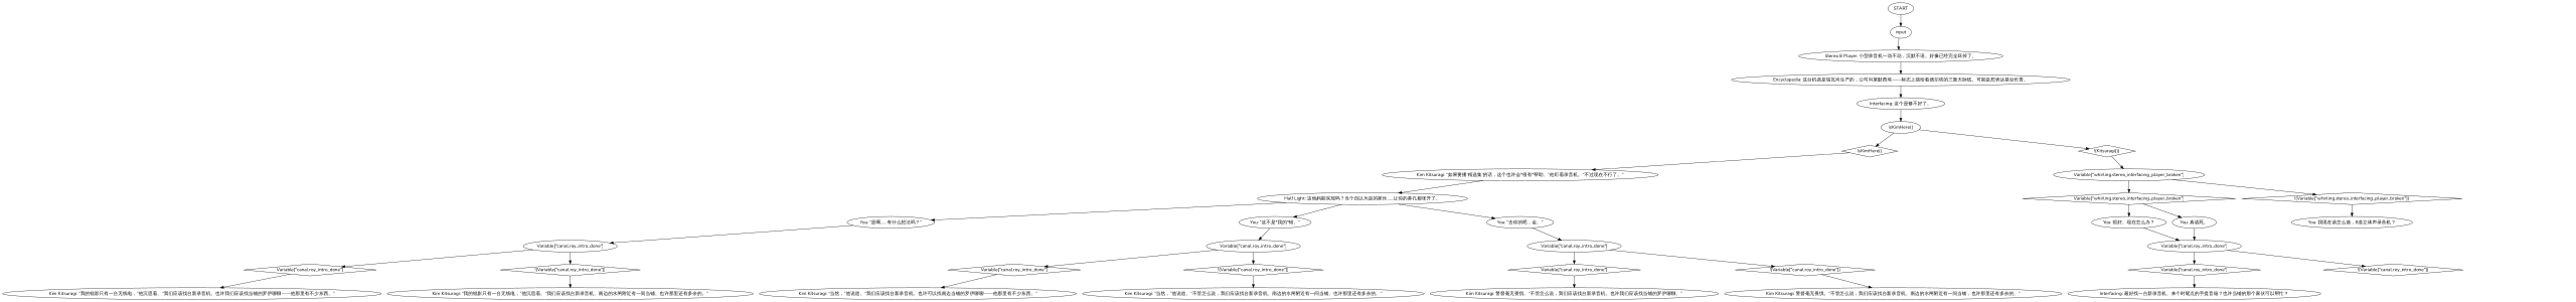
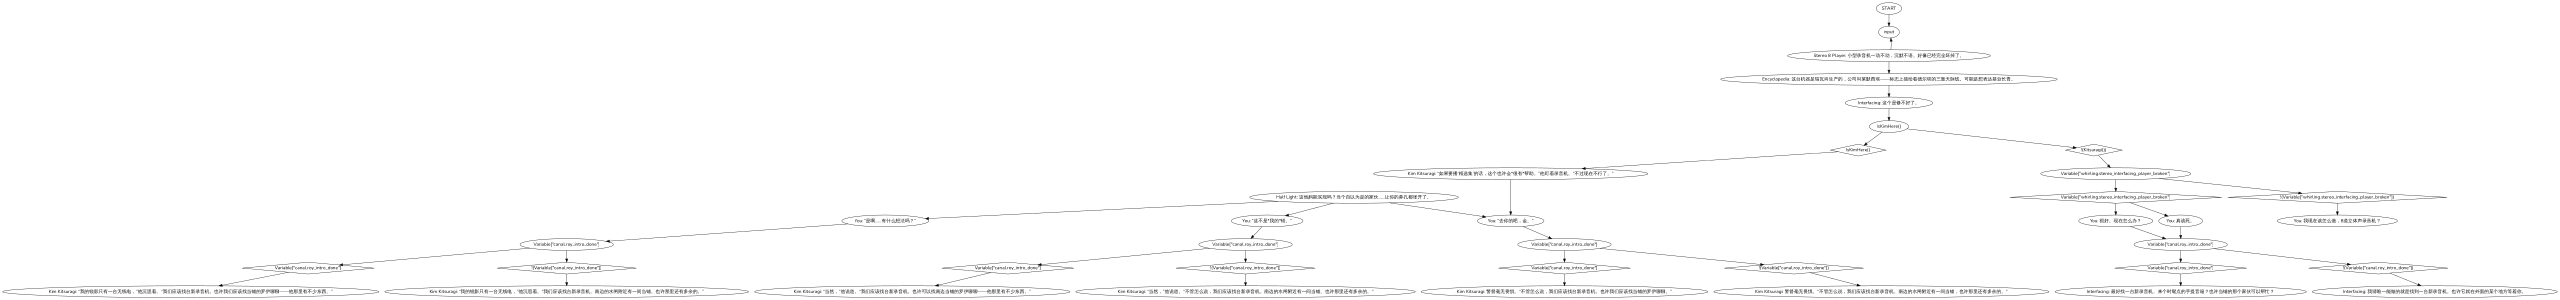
  digraph {
    fontname=Nunito
    node [fontname=Nunito]
    edge [fontname=Nunito]
    n1 [label=START]
    n2 [label=input]
    n3 [label="Stereo 8 Player: 小型录音机一动不动，沉默不语。好像已经完全坏掉了。"]
    n4 [label="Encyclopedia: 这台机器是瑞瓦肖生产的，公司叫莱默西埃——标志上描绘着德尔塔的三重天际线。可能是想表达基业长青。"]
    n5 [label="Kim Kitsuragi: “如果要播‘精选集’的话，这个也许会*很有*帮助。”他盯着录音机。“不过现在不行了。”"]
    n6 [label="Half Light: 这他妈能实现吗？当个自以为是的家伙……让你的鼻孔都张开了。"]
    n7 [label="You: “这不是*我的*错。”"]
    n8 [label="You: “去你的吧，金。”"]
    n9 [label="You: “是啊……有什么想法吗？”"]
    n10 [label="Variable[\"canal.roy_intro_done\"]"]
    n11 [label="Variable[\"canal.roy_intro_done\"]" shape=diamond]
    n12 [label="!(Variable[\"canal.roy_intro_done\"])" shape=diamond]
    n13 [label="Interfacing: 最好找一台新录音机。来个时髦点的手提音箱？也许当铺的那个家伙可以帮忙？"]
+   n14 [label="Interfacing: 我猜唯一能做的就是找到一台新录音机。也许它就在外面的某个地方等着你。"]
    n15 [label="Kim Kitsuragi: 警督毫无畏惧。“不管怎么说，我们应该找台新录音机。也许我们应该找当铺的罗伊聊聊。”"]
    n16 [label="Variable[\"canal.roy_intro_done\"]"]
    n17 [label="Variable[\"canal.roy_intro_done\"]" shape=diamond]
    n18 [label="!(Variable[\"canal.roy_intro_done\"])" shape=diamond]
    n19 [label="Kim Kitsuragi: “我的锐影只有一台无线电，”他沉思着。“我们应该找台新录音机。也许我们应该找当铺的罗伊聊聊——他那里有不少东西。”"]
    n20 [label="Kim Kitsuragi: “我的锐影只有一台无线电，”他沉思着。“我们应该找台新录音机。南边的水闸附近有一间当铺。也许那里还有多余的。”"]
    n21 [label="Variable[\"canal.roy_intro_done\"]"]
    n22 [label="Variable[\"canal.roy_intro_done\"]"]
    n23 [label="Interfacing: 这个是修不好了。"]
    n24 [label="IsKimHere()"]
    n25 [label="IsKimHere()" shape=diamond]
    n26 [label="!(Kitsuragi())" shape=diamond]
    n27 [label="Variable[\"whirling.stereo_interfacing_player_broken\"]"]
    n28 [label="Variable[\"whirling.stereo_interfacing_player_broken\"]" shape=diamond]
    n29 [label="!(Variable[\"whirling.stereo_interfacing_player_broken\"])" shape=diamond]
    n30 [label="You: 很好。现在怎么办？"]
    n31 [label="You: 真该死。"]
    n32 [label="You: 我现在该怎么做，8道立体声录音机？"]
    n33 [label="Variable[\"canal.roy_intro_done\"]" shape=diamond]
    n34 [label="!(Variable[\"canal.roy_intro_done\"])" shape=diamond]
    n35 [label="Kim Kitsuragi: 警督毫无畏惧。“不管怎么说，我们应该找台新录音机。南边的水闸附近有一间当铺，也许那里还有多余的。”"]
    n36 [label="Kim Kitsuragi: “当然，”他说道。“不管怎么说，我们应该找台新录音机。南边的水闸附近有一间当铺。也许那里还有多余的。”"]
    n37 [label="Variable[\"canal.roy_intro_done\"]" shape=diamond]
    n38 [label="!(Variable[\"canal.roy_intro_done\"])" shape=diamond]
    n39 [label="Kim Kitsuragi: “当然，”他说道。“我们应该找台新录音机。也许可以找南边当铺的罗伊聊聊——他那里有不少东西。”"]
    n1 -> n2
-   n2 -> n3
+   n3 -> n2
    n3 -> n4
    n4 -> n23
-   n5 -> n6
+   n5 -> n8
    n6 -> n7
    n6 -> n8
    n6 -> n9
    n7 -> n21
    n8 -> n22
    n9 -> n16
    n10 -> n11
    n10 -> n12
    n11 -> n13
+   n12 -> n14
    n16 -> n17
    n16 -> n18
    n17 -> n19
    n18 -> n20
    n21 -> n37
    n21 -> n38
    n22 -> n33
    n22 -> n34
    n23 -> n24
    n24 -> n25
    n24 -> n26
    n25 -> n5
    n26 -> n27
    n27 -> n28
    n27 -> n29
    n28 -> n30
    n28 -> n31
    n29 -> n32
    n30 -> n10
    n31 -> n10
    n33 -> n15
    n34 -> n35
    n37 -> n39
    n38 -> n36
  }
